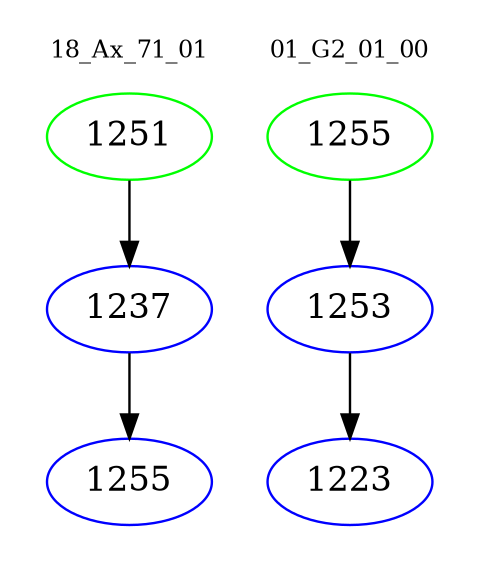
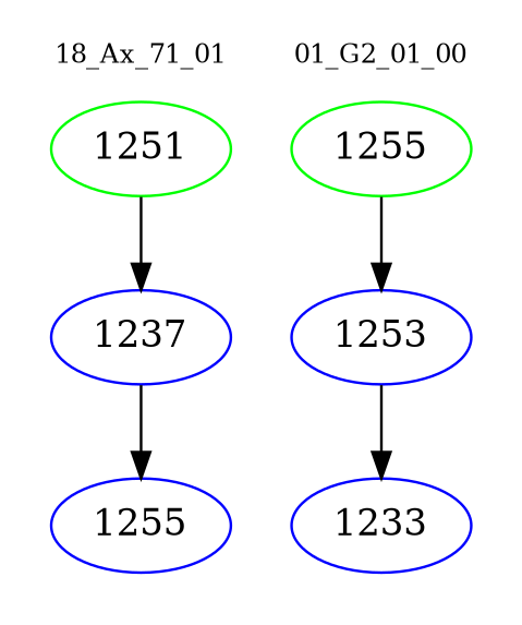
  digraph {
    node [color=blue]
    edge [color=black]
    n1 [color=green label=1251]
    n2 [label=1237]
    n3 [label=1255]
    n4 [color=green label=1255]
    n5 [label=1253]
-   n6 [label=1223]
+   n6 [label=1233]
    subgraph cluster_1 {
      color=white
      fontsize=10
      label="18_Ax_71_01"
      n1
      n2
      n3
    }
    subgraph cluster_2 {
      color=white
      fontsize=10
      label="01_G2_01_00"
      n4
      n5
      n6
    }
    n1 -> n2
    n2 -> n3
    n4 -> n5
    n5 -> n6
  }
